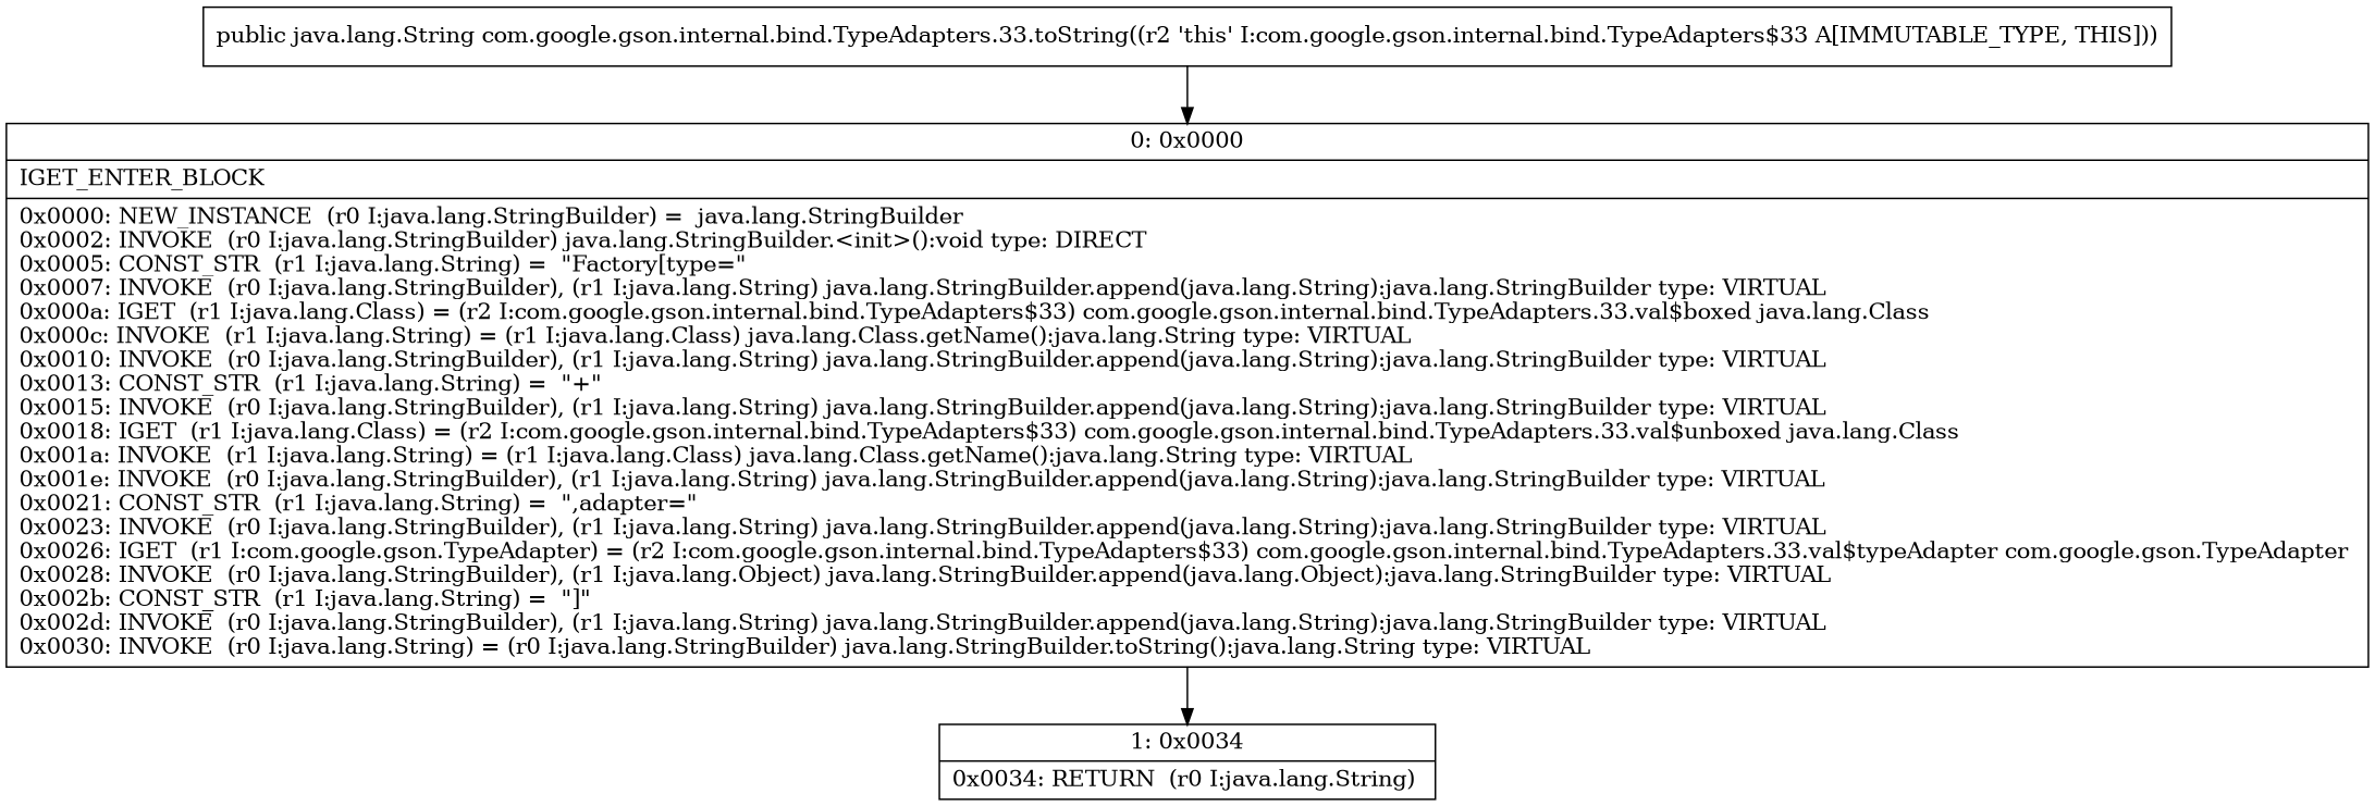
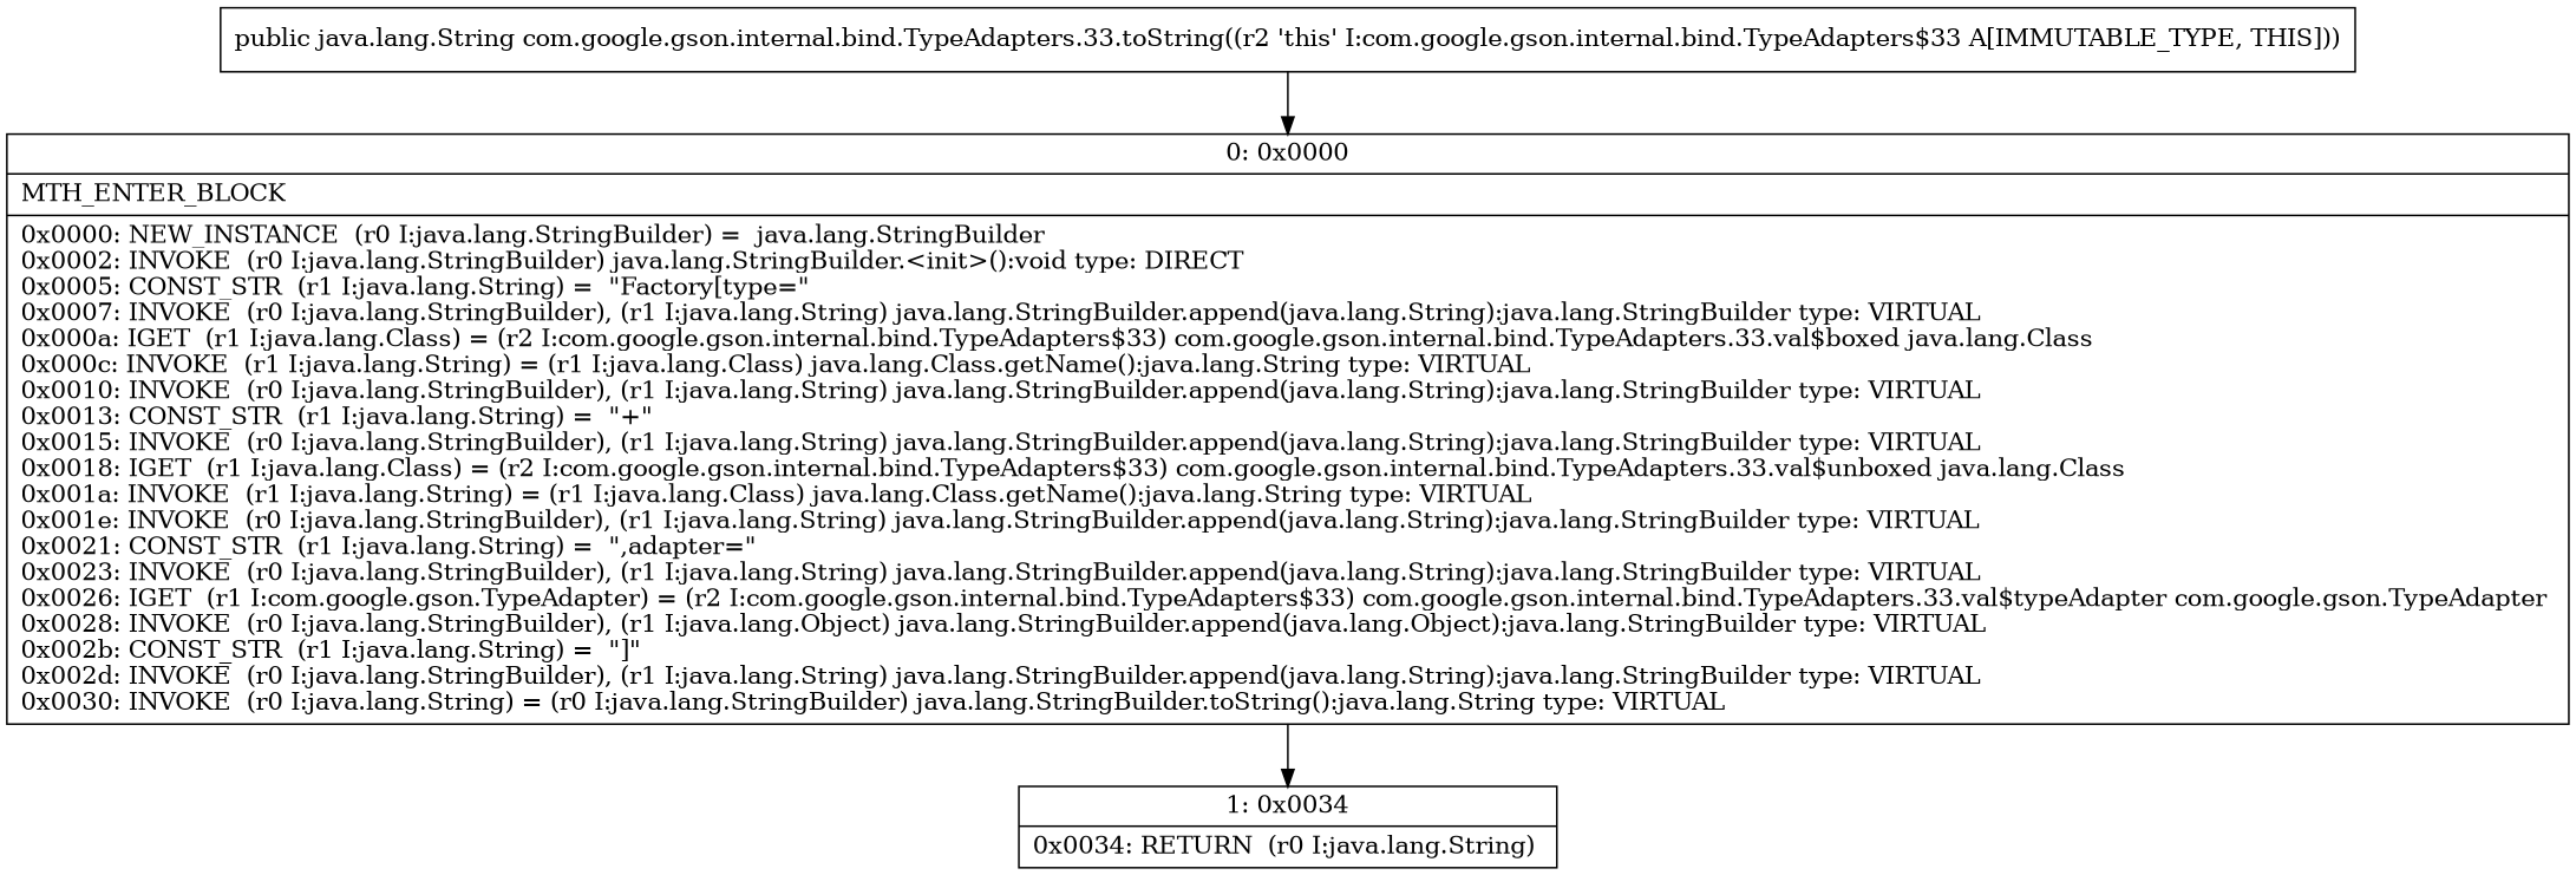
  digraph {
    node [shape=record]
-   n1 [label="{0\:\ 0x0000|IGET_ENTER_BLOCK\l|0x0000: NEW_INSTANCE  (r0 I:java.lang.StringBuilder) =  java.lang.StringBuilder \l0x0002: INVOKE  (r0 I:java.lang.StringBuilder) java.lang.StringBuilder.\<init\>():void type: DIRECT \l0x0005: CONST_STR  (r1 I:java.lang.String) =  \"Factory[type=\" \l0x0007: INVOKE  (r0 I:java.lang.StringBuilder), (r1 I:java.lang.String) java.lang.StringBuilder.append(java.lang.String):java.lang.StringBuilder type: VIRTUAL \l0x000a: IGET  (r1 I:java.lang.Class) = (r2 I:com.google.gson.internal.bind.TypeAdapters$33) com.google.gson.internal.bind.TypeAdapters.33.val$boxed java.lang.Class \l0x000c: INVOKE  (r1 I:java.lang.String) = (r1 I:java.lang.Class) java.lang.Class.getName():java.lang.String type: VIRTUAL \l0x0010: INVOKE  (r0 I:java.lang.StringBuilder), (r1 I:java.lang.String) java.lang.StringBuilder.append(java.lang.String):java.lang.StringBuilder type: VIRTUAL \l0x0013: CONST_STR  (r1 I:java.lang.String) =  \"+\" \l0x0015: INVOKE  (r0 I:java.lang.StringBuilder), (r1 I:java.lang.String) java.lang.StringBuilder.append(java.lang.String):java.lang.StringBuilder type: VIRTUAL \l0x0018: IGET  (r1 I:java.lang.Class) = (r2 I:com.google.gson.internal.bind.TypeAdapters$33) com.google.gson.internal.bind.TypeAdapters.33.val$unboxed java.lang.Class \l0x001a: INVOKE  (r1 I:java.lang.String) = (r1 I:java.lang.Class) java.lang.Class.getName():java.lang.String type: VIRTUAL \l0x001e: INVOKE  (r0 I:java.lang.StringBuilder), (r1 I:java.lang.String) java.lang.StringBuilder.append(java.lang.String):java.lang.StringBuilder type: VIRTUAL \l0x0021: CONST_STR  (r1 I:java.lang.String) =  \",adapter=\" \l0x0023: INVOKE  (r0 I:java.lang.StringBuilder), (r1 I:java.lang.String) java.lang.StringBuilder.append(java.lang.String):java.lang.StringBuilder type: VIRTUAL \l0x0026: IGET  (r1 I:com.google.gson.TypeAdapter) = (r2 I:com.google.gson.internal.bind.TypeAdapters$33) com.google.gson.internal.bind.TypeAdapters.33.val$typeAdapter com.google.gson.TypeAdapter \l0x0028: INVOKE  (r0 I:java.lang.StringBuilder), (r1 I:java.lang.Object) java.lang.StringBuilder.append(java.lang.Object):java.lang.StringBuilder type: VIRTUAL \l0x002b: CONST_STR  (r1 I:java.lang.String) =  \"]\" \l0x002d: INVOKE  (r0 I:java.lang.StringBuilder), (r1 I:java.lang.String) java.lang.StringBuilder.append(java.lang.String):java.lang.StringBuilder type: VIRTUAL \l0x0030: INVOKE  (r0 I:java.lang.String) = (r0 I:java.lang.StringBuilder) java.lang.StringBuilder.toString():java.lang.String type: VIRTUAL \l}"]
+   n1 [label="{0\:\ 0x0000|MTH_ENTER_BLOCK\l|0x0000: NEW_INSTANCE  (r0 I:java.lang.StringBuilder) =  java.lang.StringBuilder \l0x0002: INVOKE  (r0 I:java.lang.StringBuilder) java.lang.StringBuilder.\<init\>():void type: DIRECT \l0x0005: CONST_STR  (r1 I:java.lang.String) =  \"Factory[type=\" \l0x0007: INVOKE  (r0 I:java.lang.StringBuilder), (r1 I:java.lang.String) java.lang.StringBuilder.append(java.lang.String):java.lang.StringBuilder type: VIRTUAL \l0x000a: IGET  (r1 I:java.lang.Class) = (r2 I:com.google.gson.internal.bind.TypeAdapters$33) com.google.gson.internal.bind.TypeAdapters.33.val$boxed java.lang.Class \l0x000c: INVOKE  (r1 I:java.lang.String) = (r1 I:java.lang.Class) java.lang.Class.getName():java.lang.String type: VIRTUAL \l0x0010: INVOKE  (r0 I:java.lang.StringBuilder), (r1 I:java.lang.String) java.lang.StringBuilder.append(java.lang.String):java.lang.StringBuilder type: VIRTUAL \l0x0013: CONST_STR  (r1 I:java.lang.String) =  \"+\" \l0x0015: INVOKE  (r0 I:java.lang.StringBuilder), (r1 I:java.lang.String) java.lang.StringBuilder.append(java.lang.String):java.lang.StringBuilder type: VIRTUAL \l0x0018: IGET  (r1 I:java.lang.Class) = (r2 I:com.google.gson.internal.bind.TypeAdapters$33) com.google.gson.internal.bind.TypeAdapters.33.val$unboxed java.lang.Class \l0x001a: INVOKE  (r1 I:java.lang.String) = (r1 I:java.lang.Class) java.lang.Class.getName():java.lang.String type: VIRTUAL \l0x001e: INVOKE  (r0 I:java.lang.StringBuilder), (r1 I:java.lang.String) java.lang.StringBuilder.append(java.lang.String):java.lang.StringBuilder type: VIRTUAL \l0x0021: CONST_STR  (r1 I:java.lang.String) =  \",adapter=\" \l0x0023: INVOKE  (r0 I:java.lang.StringBuilder), (r1 I:java.lang.String) java.lang.StringBuilder.append(java.lang.String):java.lang.StringBuilder type: VIRTUAL \l0x0026: IGET  (r1 I:com.google.gson.TypeAdapter) = (r2 I:com.google.gson.internal.bind.TypeAdapters$33) com.google.gson.internal.bind.TypeAdapters.33.val$typeAdapter com.google.gson.TypeAdapter \l0x0028: INVOKE  (r0 I:java.lang.StringBuilder), (r1 I:java.lang.Object) java.lang.StringBuilder.append(java.lang.Object):java.lang.StringBuilder type: VIRTUAL \l0x002b: CONST_STR  (r1 I:java.lang.String) =  \"]\" \l0x002d: INVOKE  (r0 I:java.lang.StringBuilder), (r1 I:java.lang.String) java.lang.StringBuilder.append(java.lang.String):java.lang.StringBuilder type: VIRTUAL \l0x0030: INVOKE  (r0 I:java.lang.String) = (r0 I:java.lang.StringBuilder) java.lang.StringBuilder.toString():java.lang.String type: VIRTUAL \l}"]
    n2 [label="{1\:\ 0x0034|0x0034: RETURN  (r0 I:java.lang.String) \l}"]
    n3 [label="{public java.lang.String com.google.gson.internal.bind.TypeAdapters.33.toString((r2 'this' I:com.google.gson.internal.bind.TypeAdapters$33 A[IMMUTABLE_TYPE, THIS])) }"]
    n1 -> n2
    n3 -> n1
  }
